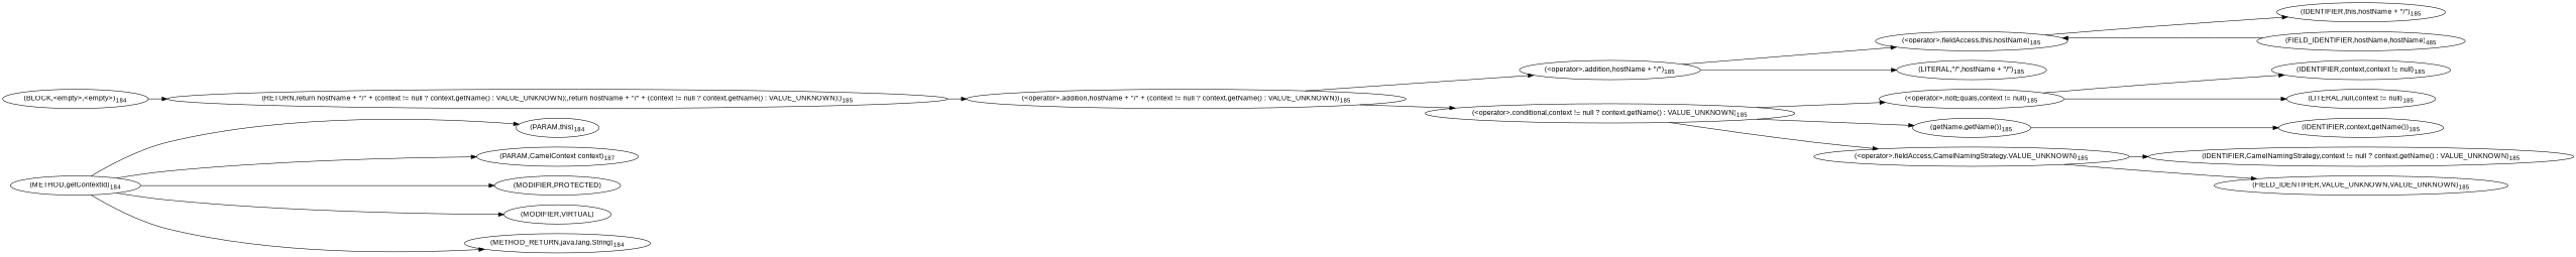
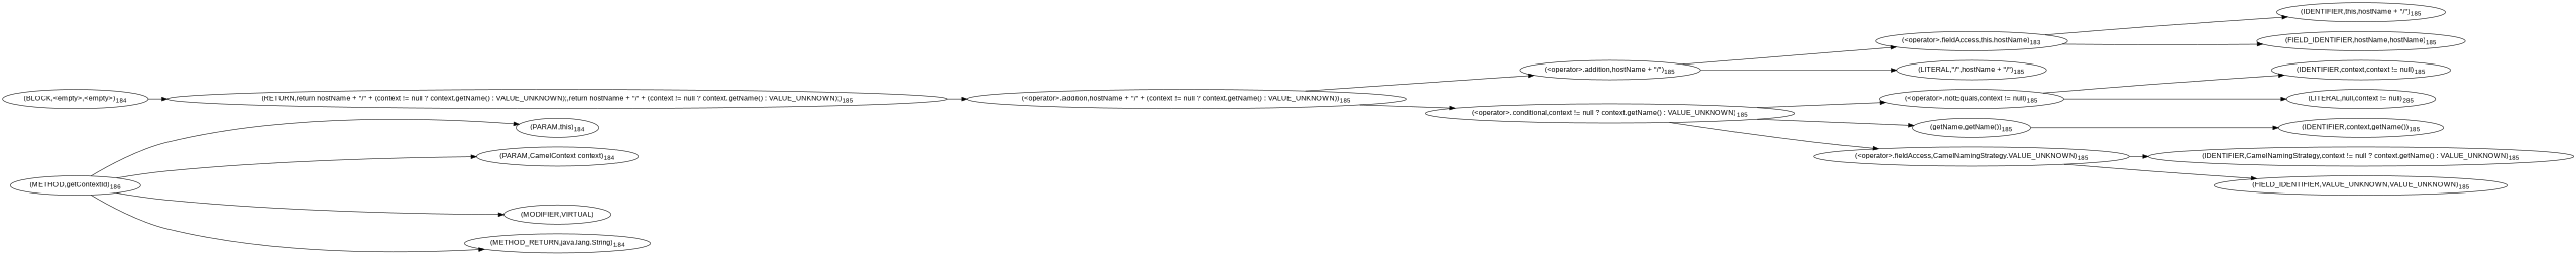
  digraph {
    fontname="Liberation Sans"
    rankdir=LR
    node [fontname="Liberation Sans"]
    edge [fontname="Liberation Sans"]
-   n1 [label=<(METHOD,getContextId)<SUB>184</SUB>>]
+   n1 [label=<(METHOD,getContextId)<SUB>186</SUB>>]
    n2 [label=<(PARAM,this)<SUB>184</SUB>>]
-   n3 [label=<(PARAM,CamelContext context)<SUB>187</SUB>>]
-   n4 [label=<(MODIFIER,PROTECTED)>]
+   n3 [label=<(PARAM,CamelContext context)<SUB>184</SUB>>]
    n5 [label=<(MODIFIER,VIRTUAL)>]
    n6 [label=<(METHOD_RETURN,java.lang.String)<SUB>184</SUB>>]
    n7 [label=<(BLOCK,&lt;empty&gt;,&lt;empty&gt;)<SUB>184</SUB>>]
    n8 [label=<(RETURN,return hostName + &quot;/&quot; + (context != null ? context.getName() : VALUE_UNKNOWN);,return hostName + &quot;/&quot; + (context != null ? context.getName() : VALUE_UNKNOWN);)<SUB>185</SUB>>]
    n9 [label=<(&lt;operator&gt;.addition,hostName + &quot;/&quot; + (context != null ? context.getName() : VALUE_UNKNOWN))<SUB>185</SUB>>]
    n10 [label=<(&lt;operator&gt;.addition,hostName + &quot;/&quot;)<SUB>185</SUB>>]
    n11 [label=<(&lt;operator&gt;.conditional,context != null ? context.getName() : VALUE_UNKNOWN)<SUB>185</SUB>>]
-   n12 [label=<(&lt;operator&gt;.fieldAccess,this.hostName)<SUB>185</SUB>>]
+   n12 [label=<(&lt;operator&gt;.fieldAccess,this.hostName)<SUB>183</SUB>>]
    n13 [label=<(LITERAL,&quot;/&quot;,hostName + &quot;/&quot;)<SUB>185</SUB>>]
    n14 [label=<(&lt;operator&gt;.notEquals,context != null)<SUB>185</SUB>>]
    n15 [label=<(getName,getName())<SUB>185</SUB>>]
    n16 [label=<(&lt;operator&gt;.fieldAccess,CamelNamingStrategy.VALUE_UNKNOWN)<SUB>185</SUB>>]
    n17 [label=<(IDENTIFIER,this,hostName + &quot;/&quot;)<SUB>185</SUB>>]
-   n18 [label=<(FIELD_IDENTIFIER,hostName,hostName)<SUB>485</SUB>>]
+   n18 [label=<(FIELD_IDENTIFIER,hostName,hostName)<SUB>185</SUB>>]
    n19 [label=<(IDENTIFIER,context,context != null)<SUB>185</SUB>>]
-   n20 [label=<(LITERAL,null,context != null)<SUB>185</SUB>>]
+   n20 [label=<(LITERAL,null,context != null)<SUB>285</SUB>>]
    n21 [label=<(IDENTIFIER,context,getName())<SUB>185</SUB>>]
    n22 [label=<(IDENTIFIER,CamelNamingStrategy,context != null ? context.getName() : VALUE_UNKNOWN)<SUB>185</SUB>>]
    n23 [label=<(FIELD_IDENTIFIER,VALUE_UNKNOWN,VALUE_UNKNOWN)<SUB>185</SUB>>]
    n1 -> n2
    n1 -> n3
-   n1 -> n4
    n1 -> n5
    n1 -> n6
    n7 -> n8
    n8 -> n9
    n9 -> n10
    n9 -> n11
    n10 -> n12
    n10 -> n13
    n11 -> n14
    n11 -> n15
    n11 -> n16
    n12 -> n17
-   n18 -> n12
+   n12 -> n18
    n14 -> n19
    n14 -> n20
    n15 -> n21
    n16 -> n22
    n16 -> n23
  }
